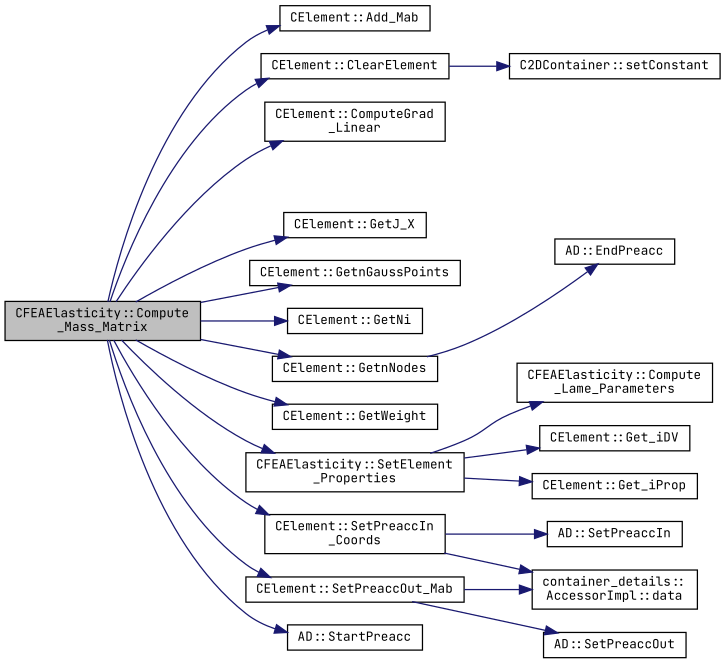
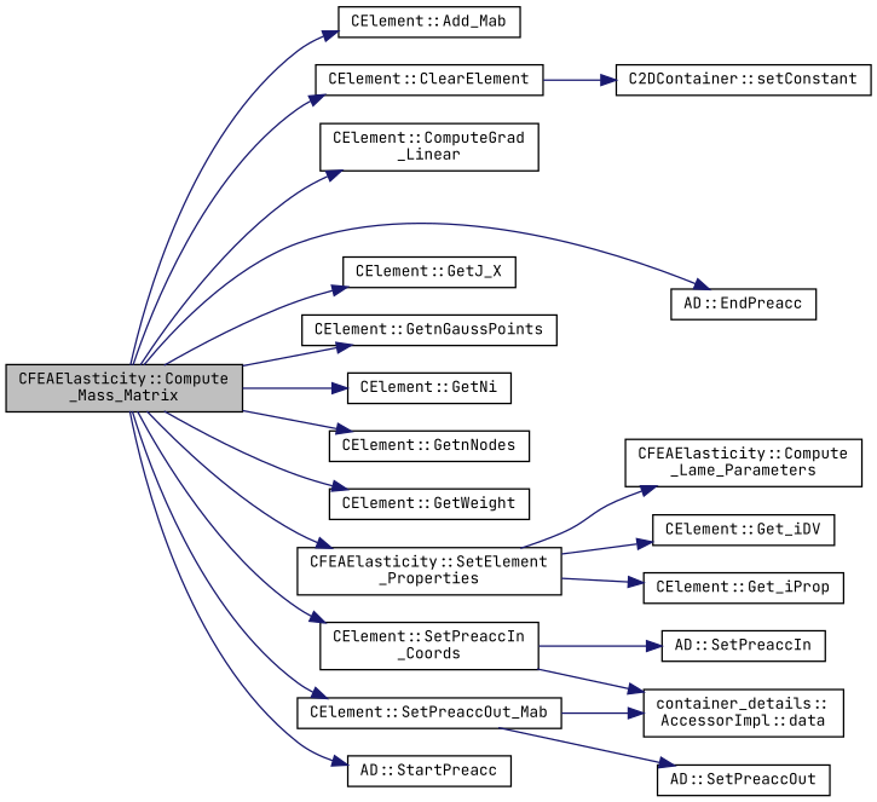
  digraph {
    fontname="JetBrains Mono"
    rankdir=LR
    node [color=black fillcolor=white fontname="JetBrains Mono" fontsize=10 shape=record style=filled]
    edge [color=midnightblue fontname="JetBrains Mono" fontsize=10 labelfontname=Helvetica labelfontsize=10 style=solid]
    n1 [fillcolor=grey75 fontcolor=black height=0.2 label="CFEAElasticity::Compute\l_Mass_Matrix" width=0.4]
    n2 [height=0.2 label="CElement::Add_Mab" width=0.4]
    n3 [height=0.2 label="CElement::ClearElement" width=0.4]
    n4 [height=0.2 label="CElement::ComputeGrad\l_Linear" width=0.4]
    n5 [height=0.2 label="AD::EndPreacc" width=0.4]
    n6 [height=0.2 label="CElement::GetJ_X" width=0.4]
    n7 [height=0.2 label="CElement::GetnGaussPoints" width=0.4]
    n8 [height=0.2 label="CElement::GetNi" width=0.4]
    n9 [height=0.2 label="CElement::GetnNodes" width=0.4]
    n10 [height=0.2 label="CElement::GetWeight" width=0.4]
    n11 [height=0.2 label="CFEAElasticity::SetElement\l_Properties" width=0.4]
    n12 [height=0.2 label="CElement::SetPreaccIn\l_Coords" width=0.4]
    n13 [height=0.2 label="CElement::SetPreaccOut_Mab" width=0.4]
    n14 [height=0.2 label="AD::StartPreacc" width=0.4]
    n15 [height=0.2 label="C2DContainer::setConstant" width=0.4]
    n16 [height=0.2 label="CFEAElasticity::Compute\l_Lame_Parameters" width=0.4]
    n17 [height=0.2 label="CElement::Get_iDV" width=0.4]
    n18 [height=0.2 label="CElement::Get_iProp" width=0.4]
    n19 [height=0.2 label="AD::SetPreaccIn" width=0.4]
    n20 [height=0.2 label="container_details::\lAccessorImpl::data" width=0.4]
    n21 [height=0.2 label="AD::SetPreaccOut" width=0.4]
    n1 -> n2
    n1 -> n3
    n1 -> n4
-   n9 -> n5
+   n1 -> n5
    n1 -> n6
    n1 -> n7
    n1 -> n8
    n1 -> n9
    n1 -> n10
    n1 -> n11
    n1 -> n12
    n1 -> n13
    n1 -> n14
    n3 -> n15
    n11 -> n16
    n11 -> n17
    n11 -> n18
    n12 -> n19
    n12 -> n20
    n13 -> n20
    n13 -> n21
  }
